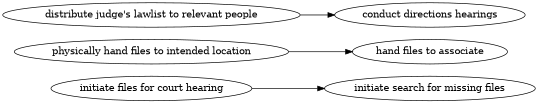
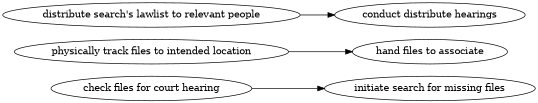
  strict digraph {
    rankdir=LR
    edge [attrs="{'type': 'flow', 'label': 'flow'}"]
-   "check files for court hearing" [attrs="{'type': 'Activity', 'label': 'check files for court hearing'}" label="initiate files for court hearing"]
+   "check files for court hearing" [attrs="{'type': 'Activity', 'label': 'check files for court hearing'}"]
    "initiate search for missing files" [attrs="{'type': 'Activity', 'label': 'initiate search for missing files'}"]
-   "physically track files to intended location" [attrs="{'type': 'Activity', 'label': 'physically track files to intended location'}" label="physically hand files to intended location"]
+   "physically track files to intended location" [attrs="{'type': 'Activity', 'label': 'physically track files to intended location'}"]
    "hand files to associate" [attrs="{'type': 'Activity', 'label': 'hand files to associate'}"]
-   "distribute judge's lawlist to relevant people" [attrs="{'type': 'Activity', 'label': \"distribute judge's lawlist to relevant people\"}"]
-   "conduct directions hearings" [attrs="{'type': 'Activity', 'label': 'conduct directions hearings'}"]
+   "distribute judge's lawlist to relevant people" [attrs="{'type': 'Activity', 'label': \"distribute judge's lawlist to relevant people\"}" label="distribute search's lawlist to relevant people"]
+   "conduct directions hearings" [attrs="{'type': 'Activity', 'label': 'conduct directions hearings'}" label="conduct distribute hearings"]
    "check files for court hearing" -> "initiate search for missing files"
    "physically track files to intended location" -> "hand files to associate"
    "distribute judge's lawlist to relevant people" -> "conduct directions hearings"
  }
